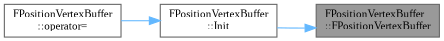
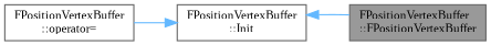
  digraph {
    fontname="Liberation Serif"
    rankdir=RL
    node [color=grey40 fillcolor=white fontname="Liberation Serif" fontsize=10 shape=box style=filled]
    edge [color=steelblue1 dir=back fontname="Liberation Serif" fontsize=10 labelfontname=Helvetica labelfontsize=10 style=solid]
    n1 [color=gray40 fillcolor=grey60 fontcolor=black height=0.2 label="FPositionVertexBuffer\l::FPositionVertexBuffer" width=0.4]
    n2 [height=0.2 label="FPositionVertexBuffer\l::Init" width=0.4]
    n3 [height=0.2 label="FPositionVertexBuffer\l::operator=" width=0.4]
-   n1 -> n2
+   n2 -> n1
    n2 -> n3
  }
